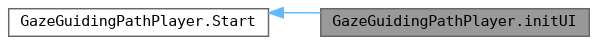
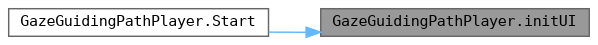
  digraph {
    rankdir=RL
    fontname="DejaVu Sans Mono"
    node [fontname="DejaVu Sans Mono" fontsize=10 shape=box style=filled]
    n1 [color=gray40 fillcolor=grey60 fontcolor=black height=0.2 label="GazeGuidingPathPlayer.initUI" width=0.4]
    n2 [color=grey40 fillcolor=white height=0.2 label="GazeGuidingPathPlayer.Start" width=0.4]
-   n2 -> n1 [color=steelblue1 dir=back fontname="DejaVu Sans Mono" fontsize=10 labelfontname=Helvetica labelfontsize=10 style=solid]
+   n1 -> n2 [color=steelblue1 dir=back fontname="DejaVu Sans Mono" fontsize=10 labelfontname=Helvetica labelfontsize=10 style=solid]
  }
